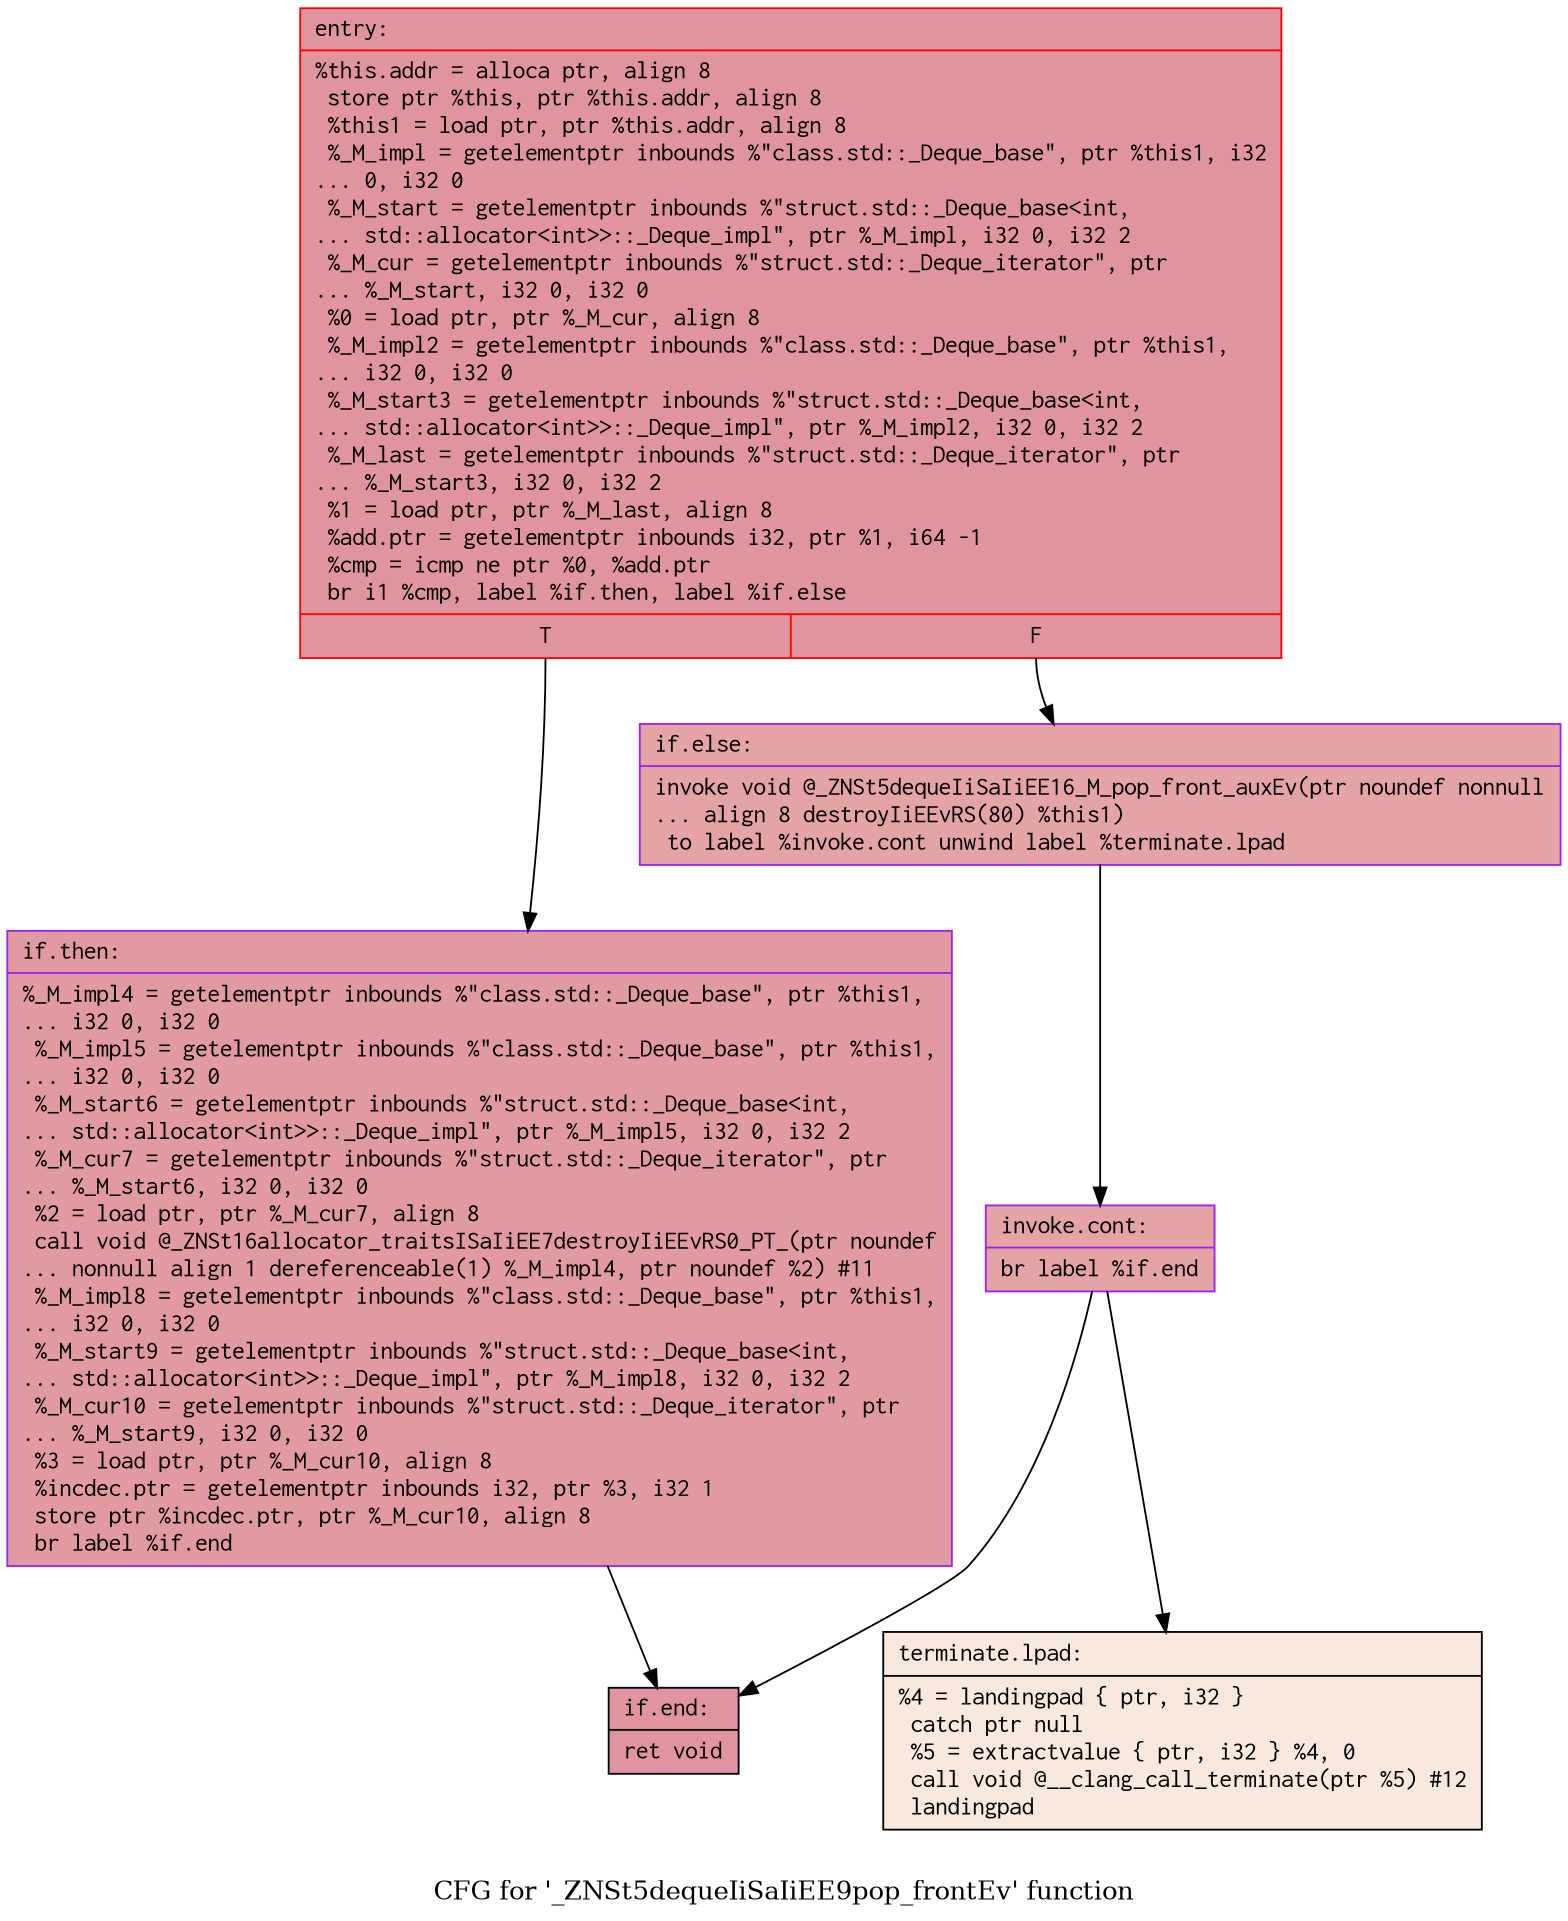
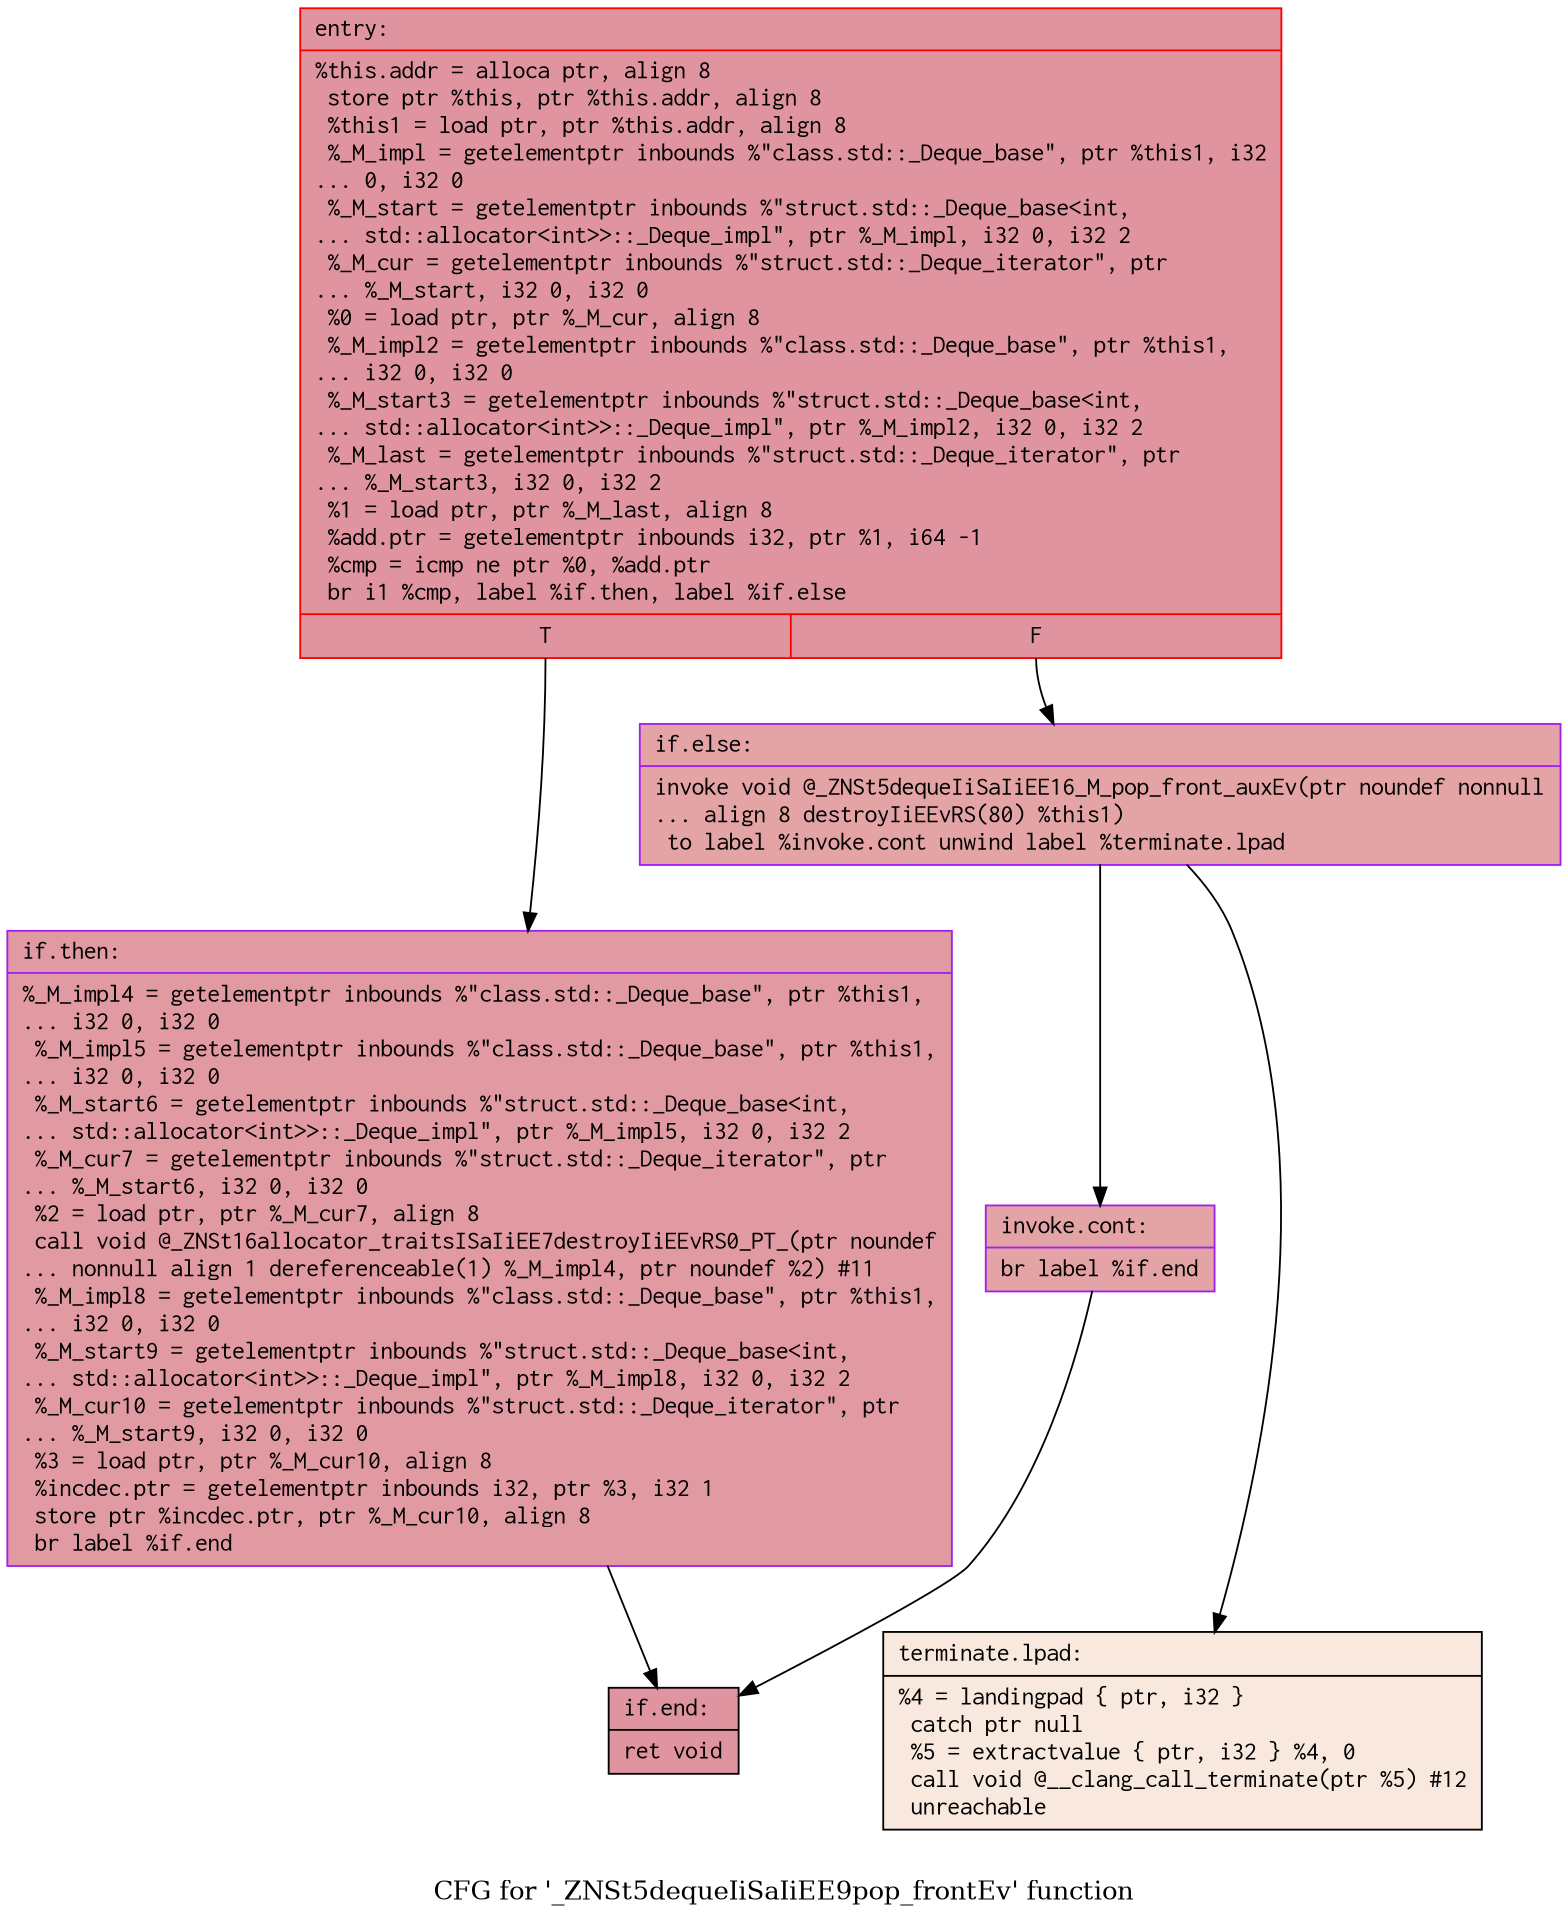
  digraph {
    label="CFG for '_ZNSt5dequeIiSaIiEE9pop_frontEv' function"
    node [color=purple fillcolor="#b70d2870" fontname=Courier shape=record style=filled]
    n1 [color=red label="{entry:\l|  %this.addr = alloca ptr, align 8\l  store ptr %this, ptr %this.addr, align 8\l  %this1 = load ptr, ptr %this.addr, align 8\l  %_M_impl = getelementptr inbounds %\"class.std::_Deque_base\", ptr %this1, i32\l... 0, i32 0\l  %_M_start = getelementptr inbounds %\"struct.std::_Deque_base\<int,\l... std::allocator\<int\>\>::_Deque_impl\", ptr %_M_impl, i32 0, i32 2\l  %_M_cur = getelementptr inbounds %\"struct.std::_Deque_iterator\", ptr\l... %_M_start, i32 0, i32 0\l  %0 = load ptr, ptr %_M_cur, align 8\l  %_M_impl2 = getelementptr inbounds %\"class.std::_Deque_base\", ptr %this1,\l... i32 0, i32 0\l  %_M_start3 = getelementptr inbounds %\"struct.std::_Deque_base\<int,\l... std::allocator\<int\>\>::_Deque_impl\", ptr %_M_impl2, i32 0, i32 2\l  %_M_last = getelementptr inbounds %\"struct.std::_Deque_iterator\", ptr\l... %_M_start3, i32 0, i32 2\l  %1 = load ptr, ptr %_M_last, align 8\l  %add.ptr = getelementptr inbounds i32, ptr %1, i64 -1\l  %cmp = icmp ne ptr %0, %add.ptr\l  br i1 %cmp, label %if.then, label %if.else\l|{<s0>T|<s1>F}}"]
    n2 [fillcolor="#bb1b2c70" label="{if.then:\l|  %_M_impl4 = getelementptr inbounds %\"class.std::_Deque_base\", ptr %this1,\l... i32 0, i32 0\l  %_M_impl5 = getelementptr inbounds %\"class.std::_Deque_base\", ptr %this1,\l... i32 0, i32 0\l  %_M_start6 = getelementptr inbounds %\"struct.std::_Deque_base\<int,\l... std::allocator\<int\>\>::_Deque_impl\", ptr %_M_impl5, i32 0, i32 2\l  %_M_cur7 = getelementptr inbounds %\"struct.std::_Deque_iterator\", ptr\l... %_M_start6, i32 0, i32 0\l  %2 = load ptr, ptr %_M_cur7, align 8\l  call void @_ZNSt16allocator_traitsISaIiEE7destroyIiEEvRS0_PT_(ptr noundef\l... nonnull align 1 dereferenceable(1) %_M_impl4, ptr noundef %2) #11\l  %_M_impl8 = getelementptr inbounds %\"class.std::_Deque_base\", ptr %this1,\l... i32 0, i32 0\l  %_M_start9 = getelementptr inbounds %\"struct.std::_Deque_base\<int,\l... std::allocator\<int\>\>::_Deque_impl\", ptr %_M_impl8, i32 0, i32 2\l  %_M_cur10 = getelementptr inbounds %\"struct.std::_Deque_iterator\", ptr\l... %_M_start9, i32 0, i32 0\l  %3 = load ptr, ptr %_M_cur10, align 8\l  %incdec.ptr = getelementptr inbounds i32, ptr %3, i32 1\l  store ptr %incdec.ptr, ptr %_M_cur10, align 8\l  br label %if.end\l}"]
    n3 [fillcolor="#c32e3170" label="{if.else:\l|  invoke void @_ZNSt5dequeIiSaIiEE16_M_pop_front_auxEv(ptr noundef nonnull\l... align 8 destroyIiEEvRS(80) %this1)\l          to label %invoke.cont unwind label %terminate.lpad\l}"]
    n4 [color=black label="{if.end:\l|  ret void\l}"]
    n5 [fillcolor="#c32e3170" label="{invoke.cont:\l|  br label %if.end\l}"]
-   n6 [color=black fillcolor="#f2cab570" label="{terminate.lpad:\l|  %4 = landingpad \{ ptr, i32 \}\l          catch ptr null\l  %5 = extractvalue \{ ptr, i32 \} %4, 0\l  call void @__clang_call_terminate(ptr %5) #12\l  landingpad\l}"]
+   n6 [color=black fillcolor="#f2cab570" label="{terminate.lpad:\l|  %4 = landingpad \{ ptr, i32 \}\l          catch ptr null\l  %5 = extractvalue \{ ptr, i32 \} %4, 0\l  call void @__clang_call_terminate(ptr %5) #12\l  unreachable\l}"]
    n1 -> n2 [tailport=s0]
    n1 -> n3 [tailport=s1]
    n2 -> n4
    n3 -> n5
-   n5 -> n6
+   n3 -> n6
    n5 -> n4
  }
